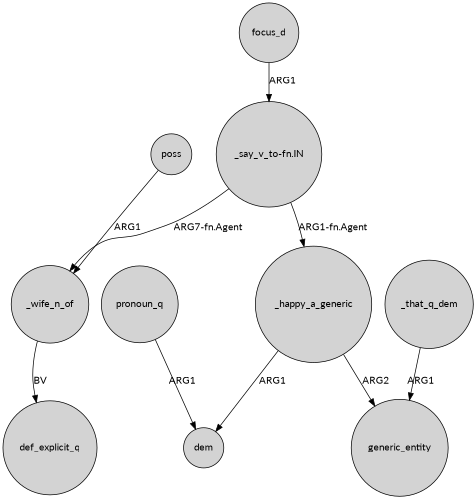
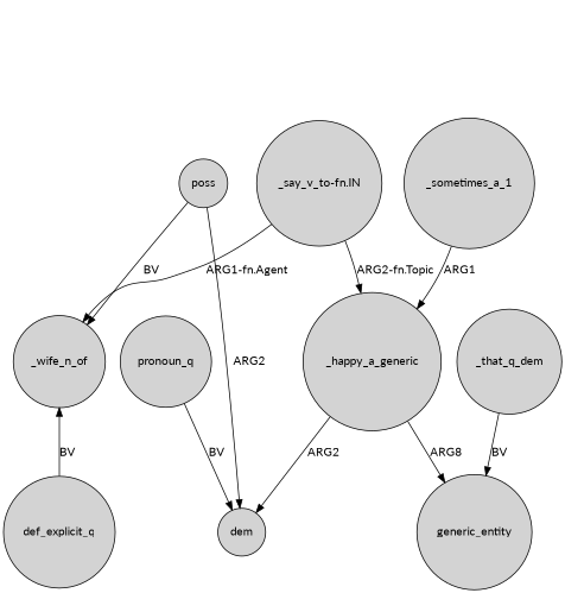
  digraph {
    fontname=Lato
    node [fontname=Lato shape=circle style=filled]
    edge [fontname=Lato]
    poss
    _wife_n_of
    n3 [label=dem]
    "_say_v_to-fn.IN"
    n5 [label=_happy_a_generic]
    generic_entity
    _that_q_dem
+   _sometimes_a_1
    def_explicit_q
-   focus_d
    pronoun_q
-   poss -> _wife_n_of [label=ARG1]
-   "_say_v_to-fn.IN" -> _wife_n_of [label="ARG7-fn.Agent"]
-   "_say_v_to-fn.IN" -> n5 [label="ARG1-fn.Agent"]
-   n5 -> n3 [label=ARG1]
-   n5 -> generic_entity [label=ARG2]
-   _that_q_dem -> generic_entity [label=ARG1]
-   _wife_n_of -> def_explicit_q [label=BV]
-   focus_d -> "_say_v_to-fn.IN" [label=ARG1]
-   pronoun_q -> n3 [label=ARG1]
+   poss -> _wife_n_of [label=BV]
+   poss -> n3 [label=ARG2]
+   "_say_v_to-fn.IN" -> _wife_n_of [label="ARG1-fn.Agent"]
+   "_say_v_to-fn.IN" -> n5 [label="ARG2-fn.Topic"]
+   n5 -> n3 [label=ARG2]
+   n5 -> generic_entity [label=ARG8]
+   _that_q_dem -> generic_entity [label=BV]
+   _sometimes_a_1 -> n5 [label=ARG1]
+   def_explicit_q -> _wife_n_of [label=BV]
+   pronoun_q -> n3 [label=BV]
  }
